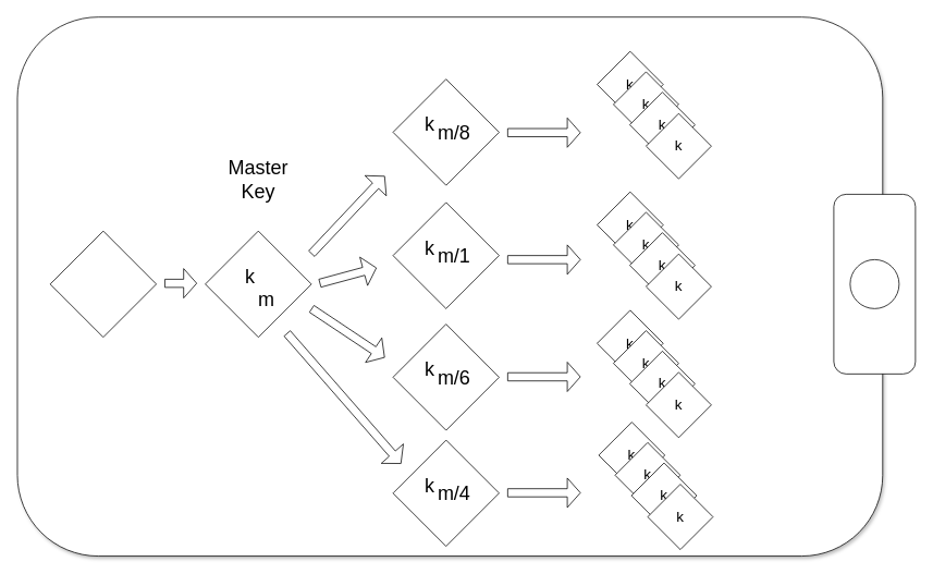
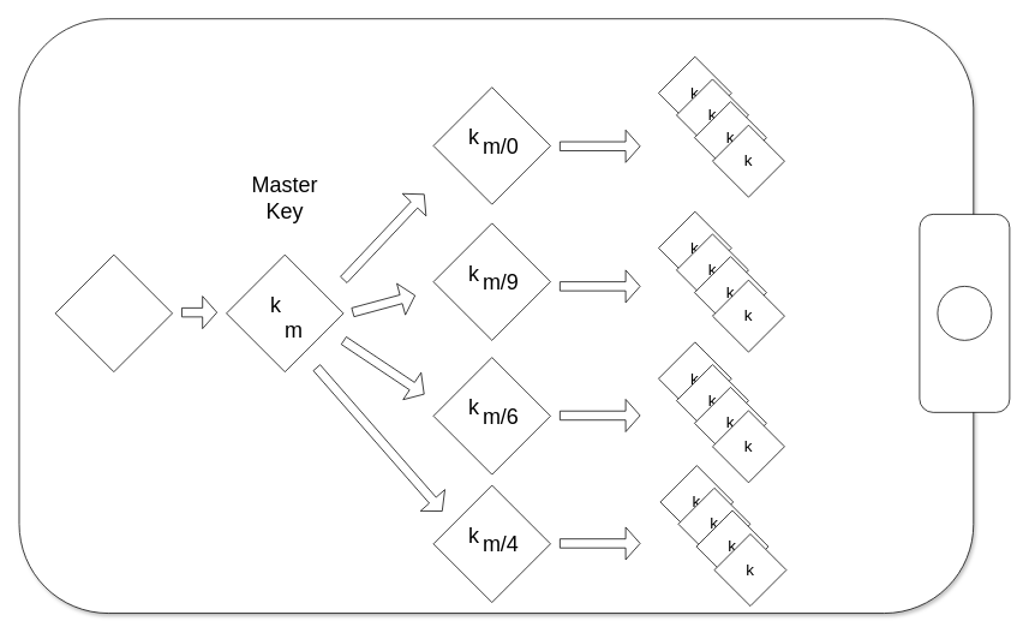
  <mxCell id="0" />
  <mxCell id="1" parent="0" />
  <mxCell id="2" value="" style="group" vertex="1" connectable="0" parent="1"><mxGeometry x="251" y="282" width="829.857" height="398" as="geometry" /></mxCell>
  <mxCell id="3" value="" style="group" vertex="1" connectable="0" parent="2"><mxGeometry width="829.857" height="398" as="geometry" /></mxCell>
  <mxCell id="4" value="" style="group" vertex="1" connectable="0" parent="3"><mxGeometry width="829.857" height="398" as="geometry" /></mxCell>
  <mxCell id="5" value="" style="rounded=1;whiteSpace=wrap;html=1;shadow=1;fillColor=#FFFFFF;" vertex="1" parent="4"><mxGeometry x="-230.143" y="-262" width="1060" height="660" as="geometry" /></mxCell>
  <mxCell id="6" value="" style="rhombus;whiteSpace=wrap;html=1;" vertex="1" parent="4"><mxGeometry width="130" height="130" as="geometry" /></mxCell>
  <mxCell id="7" value="&lt;span style=&quot;font-size: 24px&quot;&gt;k&lt;/span&gt;" style="text;html=1;strokeColor=none;fillColor=none;align=center;verticalAlign=middle;whiteSpace=wrap;rounded=0;direction=south;" vertex="1" parent="4"><mxGeometry x="45" y="36" width="20" height="40" as="geometry" /></mxCell>
  <mxCell id="8" value="" style="rounded=1;whiteSpace=wrap;html=1;" vertex="1" parent="1"><mxGeometry x="1021" y="237" width="100" height="220" as="geometry" /></mxCell>
  <mxCell id="9" value="" style="ellipse;whiteSpace=wrap;html=1;aspect=fixed;" vertex="1" parent="1"><mxGeometry x="1041" y="317" width="60" height="60" as="geometry" /></mxCell>
  <mxCell id="10" value="" style="group" vertex="1" connectable="0" parent="1"><mxGeometry x="61" y="282" width="130" height="130" as="geometry" /></mxCell>
  <mxCell id="11" value="" style="rhombus;whiteSpace=wrap;html=1;" vertex="1" parent="10"><mxGeometry width="130" height="130" as="geometry" /></mxCell>
  <mxCell id="12" value="&lt;span style=&quot;font-size: 24px&quot;&gt;m&lt;/span&gt;" style="text;html=1;strokeColor=none;fillColor=none;align=center;verticalAlign=middle;whiteSpace=wrap;rounded=0;direction=south;" vertex="1" parent="1"><mxGeometry x="316" y="347" width="20" height="40" as="geometry" /></mxCell>
  <mxCell id="13" value="" style="group" vertex="1" connectable="0" parent="1"><mxGeometry x="481" y="247" width="130" height="130" as="geometry" /></mxCell>
  <mxCell id="14" value="" style="group" vertex="1" connectable="0" parent="13"><mxGeometry width="130" height="130" as="geometry" /></mxCell>
  <mxCell id="15" value="" style="rhombus;whiteSpace=wrap;html=1;" vertex="1" parent="14"><mxGeometry width="130" height="130" as="geometry" /></mxCell>
  <mxCell id="16" value="&lt;span style=&quot;font-size: 24px&quot;&gt;k&lt;/span&gt;" style="text;html=1;strokeColor=none;fillColor=none;align=center;verticalAlign=middle;whiteSpace=wrap;rounded=0;direction=south;" vertex="1" parent="14"><mxGeometry x="35" y="36" width="20" height="40" as="geometry" /></mxCell>
- <mxCell id="17" value="&lt;span style=&quot;font-size: 24px&quot;&gt;m/1&lt;/span&gt;" style="text;html=1;strokeColor=none;fillColor=none;align=center;verticalAlign=middle;whiteSpace=wrap;rounded=0;direction=south;" vertex="1" parent="13"><mxGeometry x="70" y="46" width="10" height="40" as="geometry" /></mxCell>
+ <mxCell id="17" value="&lt;span style=&quot;font-size: 24px&quot;&gt;m/9&lt;/span&gt;" style="text;html=1;strokeColor=none;fillColor=none;align=center;verticalAlign=middle;whiteSpace=wrap;rounded=0;direction=south;" vertex="1" parent="13"><mxGeometry x="70" y="46" width="10" height="40" as="geometry" /></mxCell>
  <mxCell id="18" value="" style="group" vertex="1" connectable="0" parent="1"><mxGeometry x="481" y="96" width="130" height="130" as="geometry" /></mxCell>
  <mxCell id="19" value="" style="group;direction=south;" vertex="1" connectable="0" parent="18"><mxGeometry width="130" height="130" as="geometry" /></mxCell>
  <mxCell id="20" value="" style="group" vertex="1" connectable="0" parent="19"><mxGeometry width="130" height="130" as="geometry" /></mxCell>
  <mxCell id="21" value="" style="rhombus;whiteSpace=wrap;html=1;" vertex="1" parent="20"><mxGeometry width="130" height="130" as="geometry" /></mxCell>
  <mxCell id="22" value="&lt;span style=&quot;font-size: 24px&quot;&gt;k&lt;/span&gt;" style="text;html=1;strokeColor=none;fillColor=none;align=center;verticalAlign=middle;whiteSpace=wrap;rounded=0;direction=south;" vertex="1" parent="20"><mxGeometry x="35" y="36" width="20" height="40" as="geometry" /></mxCell>
- <mxCell id="23" value="&lt;span style=&quot;font-size: 24px&quot;&gt;m/8&lt;/span&gt;" style="text;html=1;strokeColor=none;fillColor=none;align=center;verticalAlign=middle;whiteSpace=wrap;rounded=0;direction=south;" vertex="1" parent="19"><mxGeometry x="70" y="46" width="10" height="40" as="geometry" /></mxCell>
+ <mxCell id="23" value="&lt;span style=&quot;font-size: 24px&quot;&gt;m/0&lt;/span&gt;" style="text;html=1;strokeColor=none;fillColor=none;align=center;verticalAlign=middle;whiteSpace=wrap;rounded=0;direction=south;" vertex="1" parent="19"><mxGeometry x="70" y="46" width="10" height="40" as="geometry" /></mxCell>
  <mxCell id="24" value="" style="group" vertex="1" connectable="0" parent="1"><mxGeometry x="481" y="538" width="130" height="130" as="geometry" /></mxCell>
  <mxCell id="25" value="" style="group;direction=south;" vertex="1" connectable="0" parent="24"><mxGeometry width="130" height="130" as="geometry" /></mxCell>
  <mxCell id="26" value="" style="group" vertex="1" connectable="0" parent="25"><mxGeometry width="130" height="130" as="geometry" /></mxCell>
  <mxCell id="27" value="" style="rhombus;whiteSpace=wrap;html=1;" vertex="1" parent="26"><mxGeometry width="130" height="130" as="geometry" /></mxCell>
  <mxCell id="28" value="&lt;span style=&quot;font-size: 24px&quot;&gt;k&lt;/span&gt;" style="text;html=1;strokeColor=none;fillColor=none;align=center;verticalAlign=middle;whiteSpace=wrap;rounded=0;direction=south;" vertex="1" parent="26"><mxGeometry x="35" y="36" width="20" height="40" as="geometry" /></mxCell>
  <mxCell id="29" value="&lt;span style=&quot;font-size: 24px&quot;&gt;m/4&lt;/span&gt;" style="text;html=1;strokeColor=none;fillColor=none;align=center;verticalAlign=middle;whiteSpace=wrap;rounded=0;direction=south;" vertex="1" parent="25"><mxGeometry x="70" y="46" width="10" height="40" as="geometry" /></mxCell>
  <mxCell id="30" value="" style="group" vertex="1" connectable="0" parent="1"><mxGeometry x="481" y="396" width="130" height="130" as="geometry" /></mxCell>
  <mxCell id="31" value="" style="group;direction=south;" vertex="1" connectable="0" parent="30"><mxGeometry width="130" height="130" as="geometry" /></mxCell>
  <mxCell id="32" value="" style="group" vertex="1" connectable="0" parent="31"><mxGeometry width="130" height="130" as="geometry" /></mxCell>
  <mxCell id="33" value="" style="rhombus;whiteSpace=wrap;html=1;" vertex="1" parent="32"><mxGeometry width="130" height="130" as="geometry" /></mxCell>
  <mxCell id="34" value="&lt;span style=&quot;font-size: 24px&quot;&gt;k&lt;/span&gt;" style="text;html=1;strokeColor=none;fillColor=none;align=center;verticalAlign=middle;whiteSpace=wrap;rounded=0;direction=south;" vertex="1" parent="32"><mxGeometry x="35" y="36" width="20" height="40" as="geometry" /></mxCell>
  <mxCell id="35" value="&lt;span style=&quot;font-size: 24px&quot;&gt;m/6&lt;/span&gt;" style="text;html=1;strokeColor=none;fillColor=none;align=center;verticalAlign=middle;whiteSpace=wrap;rounded=0;direction=south;" vertex="1" parent="31"><mxGeometry x="70" y="46" width="10" height="40" as="geometry" /></mxCell>
  <mxCell id="36" value="" style="group" vertex="1" connectable="0" parent="1"><mxGeometry x="731" y="62" width="140" height="156" as="geometry" /></mxCell>
  <mxCell id="37" value="&lt;font style=&quot;font-size: 18px&quot;&gt;k&lt;/font&gt;" style="rhombus;whiteSpace=wrap;html=1;" vertex="1" parent="36"><mxGeometry width="81" height="81" as="geometry" /></mxCell>
  <mxCell id="38" value="&lt;font style=&quot;font-size: 18px&quot;&gt;k&lt;/font&gt;" style="rhombus;whiteSpace=wrap;html=1;" vertex="1" parent="36"><mxGeometry x="20" y="25" width="80" height="80" as="geometry" /></mxCell>
  <mxCell id="39" value="&lt;font style=&quot;font-size: 18px&quot;&gt;k&lt;/font&gt;" style="rhombus;whiteSpace=wrap;html=1;" vertex="1" parent="36"><mxGeometry x="40" y="50" width="80" height="80" as="geometry" /></mxCell>
  <mxCell id="40" value="&lt;font style=&quot;font-size: 18px&quot;&gt;k&lt;/font&gt;" style="rhombus;whiteSpace=wrap;html=1;" vertex="1" parent="36"><mxGeometry x="60" y="76" width="80" height="80" as="geometry" /></mxCell>
  <mxCell id="41" value="" style="group" vertex="1" connectable="0" parent="1"><mxGeometry x="731" y="234" width="140" height="156" as="geometry" /></mxCell>
  <mxCell id="42" value="&lt;font style=&quot;font-size: 18px&quot;&gt;k&lt;/font&gt;" style="rhombus;whiteSpace=wrap;html=1;" vertex="1" parent="41"><mxGeometry width="81" height="81" as="geometry" /></mxCell>
  <mxCell id="43" value="&lt;font style=&quot;font-size: 18px&quot;&gt;k&lt;/font&gt;" style="rhombus;whiteSpace=wrap;html=1;" vertex="1" parent="41"><mxGeometry x="20" y="25" width="80" height="80" as="geometry" /></mxCell>
  <mxCell id="44" value="&lt;font style=&quot;font-size: 18px&quot;&gt;k&lt;/font&gt;" style="rhombus;whiteSpace=wrap;html=1;" vertex="1" parent="41"><mxGeometry x="40" y="50" width="80" height="80" as="geometry" /></mxCell>
  <mxCell id="45" value="&lt;font style=&quot;font-size: 18px&quot;&gt;k&lt;/font&gt;" style="rhombus;whiteSpace=wrap;html=1;" vertex="1" parent="41"><mxGeometry x="60" y="76" width="80" height="80" as="geometry" /></mxCell>
  <mxCell id="46" value="" style="group" vertex="1" connectable="0" parent="1"><mxGeometry x="731" y="379" width="140" height="156" as="geometry" /></mxCell>
  <mxCell id="47" value="&lt;font style=&quot;font-size: 18px&quot;&gt;k&lt;/font&gt;" style="rhombus;whiteSpace=wrap;html=1;" vertex="1" parent="46"><mxGeometry width="81" height="81" as="geometry" /></mxCell>
  <mxCell id="48" value="&lt;font style=&quot;font-size: 18px&quot;&gt;k&lt;/font&gt;" style="rhombus;whiteSpace=wrap;html=1;" vertex="1" parent="46"><mxGeometry x="20" y="25" width="80" height="80" as="geometry" /></mxCell>
  <mxCell id="49" value="&lt;font style=&quot;font-size: 18px&quot;&gt;k&lt;/font&gt;" style="rhombus;whiteSpace=wrap;html=1;" vertex="1" parent="46"><mxGeometry x="40" y="50" width="80" height="80" as="geometry" /></mxCell>
  <mxCell id="50" value="&lt;font style=&quot;font-size: 18px&quot;&gt;k&lt;/font&gt;" style="rhombus;whiteSpace=wrap;html=1;" vertex="1" parent="46"><mxGeometry x="60" y="76" width="80" height="80" as="geometry" /></mxCell>
  <mxCell id="51" value="" style="group" vertex="1" connectable="0" parent="1"><mxGeometry x="733" y="516" width="140" height="156" as="geometry" /></mxCell>
  <mxCell id="52" value="&lt;font style=&quot;font-size: 18px&quot;&gt;k&lt;/font&gt;" style="rhombus;whiteSpace=wrap;html=1;" vertex="1" parent="51"><mxGeometry width="81" height="81" as="geometry" /></mxCell>
  <mxCell id="53" value="&lt;font style=&quot;font-size: 18px&quot;&gt;k&lt;/font&gt;" style="rhombus;whiteSpace=wrap;html=1;" vertex="1" parent="51"><mxGeometry x="20" y="25" width="80" height="80" as="geometry" /></mxCell>
  <mxCell id="54" value="&lt;font style=&quot;font-size: 18px&quot;&gt;k&lt;/font&gt;" style="rhombus;whiteSpace=wrap;html=1;" vertex="1" parent="51"><mxGeometry x="40" y="50" width="80" height="80" as="geometry" /></mxCell>
  <mxCell id="55" value="&lt;font style=&quot;font-size: 18px&quot;&gt;k&lt;/font&gt;" style="rhombus;whiteSpace=wrap;html=1;" vertex="1" parent="51"><mxGeometry x="60" y="76" width="80" height="80" as="geometry" /></mxCell>
  <mxCell id="56" value="" style="shape=flexArrow;endArrow=classic;html=1;endWidth=25;endSize=5;" edge="1" parent="1"><mxGeometry width="50" height="50" relative="1" as="geometry"><mxPoint x="621" y="317" as="sourcePoint" /><mxPoint x="711" y="317" as="targetPoint" /></mxGeometry></mxCell>
  <mxCell id="57" value="" style="shape=flexArrow;endArrow=classic;html=1;endWidth=25;endSize=5;" edge="1" parent="1"><mxGeometry width="50" height="50" relative="1" as="geometry"><mxPoint x="621" y="161.5" as="sourcePoint" /><mxPoint x="711" y="161.5" as="targetPoint" /></mxGeometry></mxCell>
  <mxCell id="58" value="" style="shape=flexArrow;endArrow=classic;html=1;endWidth=25;endSize=5;" edge="1" parent="1"><mxGeometry width="50" height="50" relative="1" as="geometry"><mxPoint x="621" y="460.5" as="sourcePoint" /><mxPoint x="711" y="460.5" as="targetPoint" /></mxGeometry></mxCell>
  <mxCell id="59" value="" style="shape=flexArrow;endArrow=classic;html=1;endWidth=25;endSize=5;" edge="1" parent="1"><mxGeometry width="50" height="50" relative="1" as="geometry"><mxPoint x="621" y="602.5" as="sourcePoint" /><mxPoint x="711" y="602.5" as="targetPoint" /></mxGeometry></mxCell>
  <mxCell id="60" value="" style="shape=flexArrow;endArrow=classic;html=1;endWidth=25;endSize=5;" edge="1" parent="1"><mxGeometry width="50" height="50" relative="1" as="geometry"><mxPoint x="381" y="310" as="sourcePoint" /><mxPoint x="471" y="214.5" as="targetPoint" /></mxGeometry></mxCell>
  <mxCell id="61" value="" style="shape=flexArrow;endArrow=classic;html=1;endWidth=25;endSize=5;" edge="1" parent="1"><mxGeometry width="50" height="50" relative="1" as="geometry"><mxPoint x="391" y="346" as="sourcePoint" /><mxPoint x="461" y="327" as="targetPoint" /></mxGeometry></mxCell>
  <mxCell id="62" value="" style="shape=flexArrow;endArrow=classic;html=1;endWidth=25;endSize=5;" edge="1" parent="1"><mxGeometry width="50" height="50" relative="1" as="geometry"><mxPoint x="381" y="377" as="sourcePoint" /><mxPoint x="471" y="437" as="targetPoint" /></mxGeometry></mxCell>
  <mxCell id="63" value="" style="shape=flexArrow;endArrow=classic;html=1;endWidth=25;endSize=5;" edge="1" parent="1"><mxGeometry width="50" height="50" relative="1" as="geometry"><mxPoint x="351" y="407" as="sourcePoint" /><mxPoint x="491" y="567" as="targetPoint" /></mxGeometry></mxCell>
  <mxCell id="64" value="" style="shape=flexArrow;endArrow=classic;html=1;endWidth=25;endSize=5;" edge="1" parent="1"><mxGeometry width="50" height="50" relative="1" as="geometry"><mxPoint x="201" y="346" as="sourcePoint" /><mxPoint x="241" y="346" as="targetPoint" /></mxGeometry></mxCell>
  <mxCell id="65" value="&lt;font style=&quot;font-size: 24px&quot;&gt;Master Key&lt;/font&gt;" style="text;html=1;strokeColor=none;fillColor=none;align=center;verticalAlign=middle;whiteSpace=wrap;rounded=0;shadow=1;" vertex="1" parent="1"><mxGeometry x="296" y="209" width="40" height="20" as="geometry" /></mxCell>
